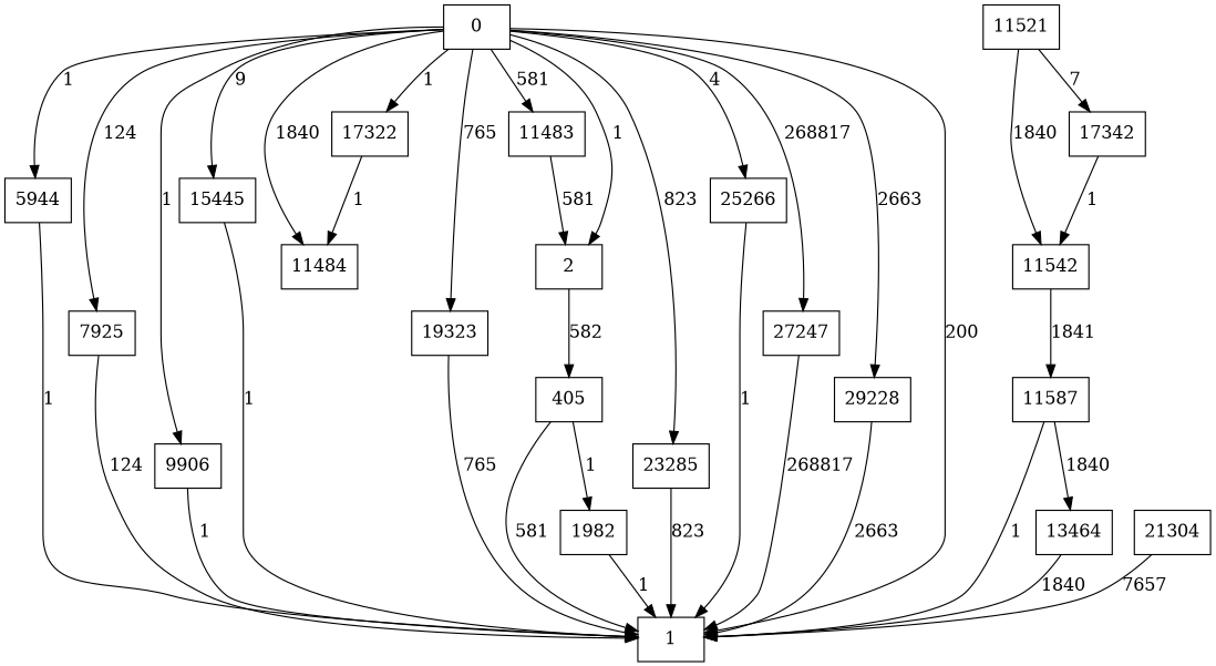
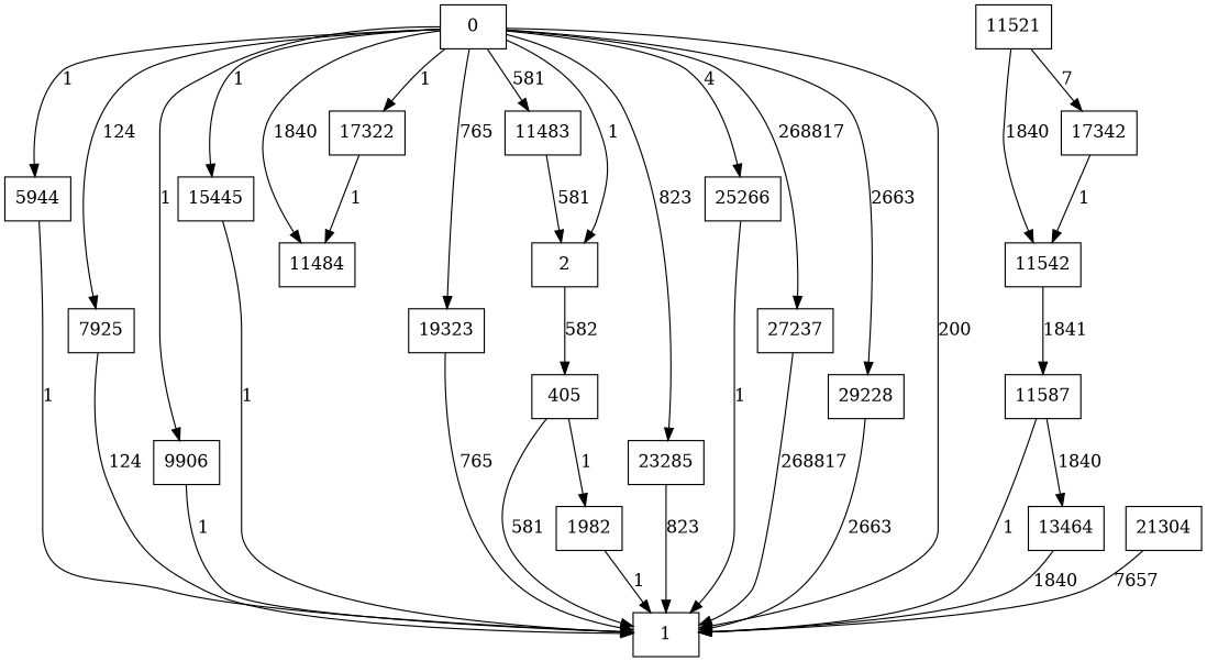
  digraph {
    rankdir=TB
    node [shape=rectangle]
    2
    405
    1
    1982
    5944
    7925
    9906
    11483
    11521
    11542
    17342
    11587
    13464
    15445
    17322
    11484
    19323
    21304
    23285
    25266
-   27247
+   27247 [label=27237]
    29228
    0
    2 -> 405 [label=582]
    405 -> 1 [label=581]
    405 -> 1982 [label=1]
    1982 -> 1 [label=1]
    5944 -> 1 [label=1]
    7925 -> 1 [label=124]
    9906 -> 1 [label=1]
    11483 -> 2 [label=581]
    11521 -> 11542 [label=1840]
    11521 -> 17342 [label=7]
    11542 -> 11587 [label=1841]
    17342 -> 11542 [label=1]
    11587 -> 1 [label=1]
    11587 -> 13464 [label=1840]
    13464 -> 1 [label=1840]
    15445 -> 1 [label=1]
    17322 -> 11484 [label=1]
    19323 -> 1 [label=765]
    21304 -> 1 [label=7657]
    23285 -> 1 [label=823]
    25266 -> 1 [label=1]
    27247 -> 1 [label=268817]
    29228 -> 1 [label=2663]
    0 -> 2 [label=1]
    0 -> 1 [label=200]
    0 -> 5944 [label=1]
    0 -> 7925 [label=124]
    0 -> 9906 [label=1]
    0 -> 11483 [label=581]
-   0 -> 15445 [label=9]
+   0 -> 15445 [label=1]
    0 -> 17322 [label=1]
    0 -> 11484 [label=1840]
    0 -> 19323 [label=765]
    0 -> 23285 [label=823]
    0 -> 25266 [label=4]
    0 -> 27247 [label=268817]
    0 -> 29228 [label=2663]
  }
